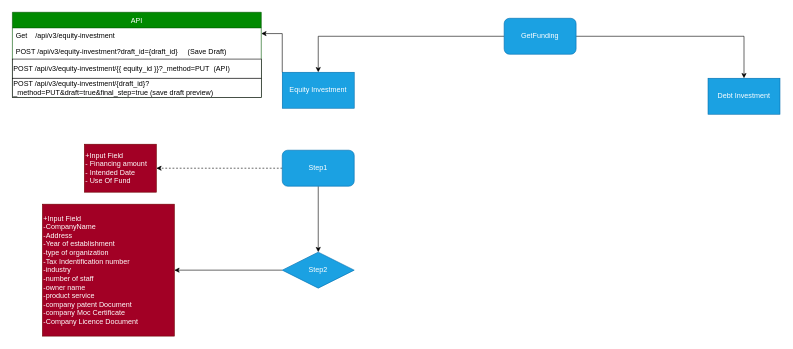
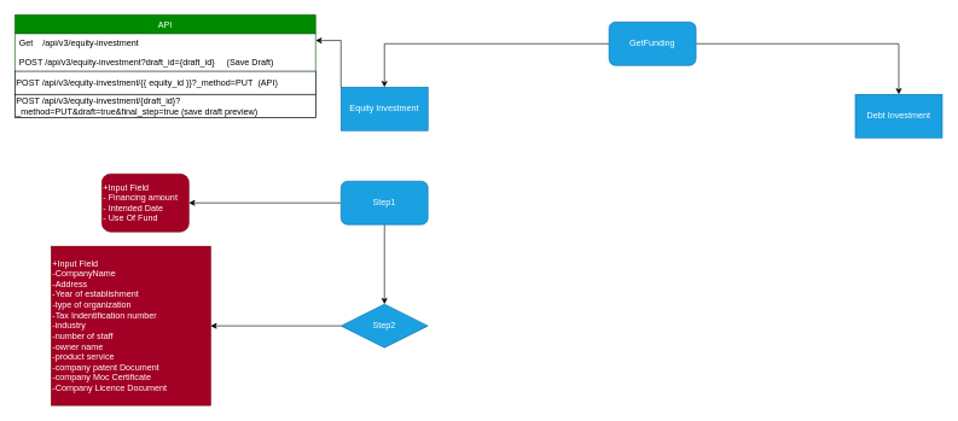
  <mxCell id="0" />
  <mxCell id="1" parent="0" />
  <mxCell id="2" style="edgeStyle=orthogonalEdgeStyle;rounded=0;orthogonalLoop=1;jettySize=auto;html=1;exitX=0;exitY=0.5;exitDx=0;exitDy=0;entryX=0.5;entryY=0;entryDx=0;entryDy=0;" edge="1" parent="1" source="4" target="6"><mxGeometry relative="1" as="geometry" /></mxCell>
  <mxCell id="3" style="edgeStyle=orthogonalEdgeStyle;rounded=0;orthogonalLoop=1;jettySize=auto;html=1;exitX=1;exitY=0.5;exitDx=0;exitDy=0;entryX=0.5;entryY=0;entryDx=0;entryDy=0;" edge="1" parent="1" source="4" target="7"><mxGeometry relative="1" as="geometry" /></mxCell>
  <mxCell id="4" value="GetFunding" style="rounded=1;whiteSpace=wrap;html=1;fillColor=#1ba1e2;strokeColor=#006EAF;fontColor=#ffffff;" vertex="1" parent="1"><mxGeometry x="840" y="30" width="120" height="60" as="geometry" /></mxCell>
  <mxCell id="5" style="edgeStyle=orthogonalEdgeStyle;rounded=0;orthogonalLoop=1;jettySize=auto;html=1;exitX=0;exitY=0;exitDx=0;exitDy=0;entryX=1;entryY=0.25;entryDx=0;entryDy=0;" edge="1" parent="1" source="6" target="12"><mxGeometry relative="1" as="geometry" /></mxCell>
  <mxCell id="6" value="Equity Investment" style="rounded=0;whiteSpace=wrap;html=1;fillColor=#1ba1e2;strokeColor=#006EAF;fontColor=#ffffff;" vertex="1" parent="1"><mxGeometry x="470" y="120" width="120" height="60" as="geometry" /></mxCell>
  <mxCell id="7" value="Debt Investment" style="rounded=0;whiteSpace=wrap;html=1;fillColor=#1ba1e2;strokeColor=#006EAF;fontColor=#ffffff;" vertex="1" parent="1"><mxGeometry x="1180" y="130" width="120" height="60" as="geometry" /></mxCell>
- <mxCell id="8" style="edgeStyle=orthogonalEdgeStyle;rounded=0;orthogonalLoop=1;jettySize=auto;html=1;exitX=0;exitY=0.5;exitDx=0;exitDy=0;entryX=1;entryY=0.5;entryDx=0;entryDy=0;dashed=1;" edge="1" parent="1" source="10" target="11"><mxGeometry relative="1" as="geometry" /></mxCell>
+ <mxCell id="8" style="edgeStyle=orthogonalEdgeStyle;rounded=0;orthogonalLoop=1;jettySize=auto;html=1;exitX=0;exitY=0.5;exitDx=0;exitDy=0;entryX=1;entryY=0.5;entryDx=0;entryDy=0;" edge="1" parent="1" source="10" target="11"><mxGeometry relative="1" as="geometry" /></mxCell>
  <mxCell id="9" style="edgeStyle=orthogonalEdgeStyle;rounded=0;orthogonalLoop=1;jettySize=auto;html=1;exitX=0.5;exitY=1;exitDx=0;exitDy=0;entryX=0.5;entryY=0;entryDx=0;entryDy=0;" edge="1" parent="1" source="10" target="18"><mxGeometry relative="1" as="geometry" /></mxCell>
  <mxCell id="10" value="Step1" style="rounded=1;whiteSpace=wrap;html=1;fillColor=#1ba1e2;strokeColor=#006EAF;fontColor=#ffffff;" vertex="1" parent="1"><mxGeometry x="470" y="250" width="120" height="60" as="geometry" /></mxCell>
- <mxCell id="11" value="+Input Field&lt;br&gt;&lt;div&gt;&lt;span&gt;- Financing amount&lt;/span&gt;&lt;/div&gt;- Intended Date&lt;br&gt;- Use Of Fund" style="rounded=0;whiteSpace=wrap;html=1;align=left;fillColor=#a20025;strokeColor=#6F0000;fontColor=#ffffff;" vertex="1" parent="1"><mxGeometry x="140" y="240" width="120" height="80" as="geometry" /></mxCell>
+ <mxCell id="11" value="+Input Field&lt;br&gt;&lt;div&gt;&lt;span&gt;- Financing amount&lt;/span&gt;&lt;/div&gt;- Intended Date&lt;br&gt;- Use Of Fund" style="whiteSpace=wrap;html=1;align=left;fillColor=#a20025;strokeColor=#6F0000;fontColor=#ffffff;rounded=1;" vertex="1" parent="1"><mxGeometry x="140" y="240" width="120" height="80" as="geometry" /></mxCell>
  <mxCell id="12" value="API" style="swimlane;fontStyle=0;childLayout=stackLayout;horizontal=1;startSize=26;horizontalStack=0;resizeParent=1;resizeParentMax=0;resizeLast=0;collapsible=1;marginBottom=0;fillColor=#008a00;strokeColor=#005700;fontColor=#ffffff;" vertex="1" parent="1"><mxGeometry x="20" y="20" width="415" height="142" as="geometry"><mxRectangle x="-500" y="80" width="50" height="26" as="alternateBounds" /></mxGeometry></mxCell>
  <mxCell id="13" value="Get    /api/v3/equity-investment" style="text;strokeColor=none;fillColor=none;align=left;verticalAlign=top;spacingLeft=4;spacingRight=4;overflow=hidden;rotatable=0;points=[[0,0.5],[1,0.5]];portConstraint=eastwest;" vertex="1" parent="12"><mxGeometry y="26" width="415" height="26" as="geometry" /></mxCell>
  <mxCell id="14" value="POST /api/v3/equity-investment?draft_id={draft_id}     (Save Draft)  " style="text;strokeColor=none;fillColor=none;align=left;verticalAlign=top;spacingLeft=4;spacingRight=4;overflow=hidden;rotatable=0;points=[[0,0.5],[1,0.5]];portConstraint=eastwest;" vertex="1" parent="12"><mxGeometry y="52" width="415" height="26" as="geometry" /></mxCell>
  <mxCell id="15" value="POST /api/v3/equity-investment/{{ equity_id }}?_method=PUT&amp;nbsp; (API)&amp;nbsp; &amp;nbsp;" style="rounded=0;whiteSpace=wrap;html=1;align=left;" vertex="1" parent="12"><mxGeometry y="78" width="415" height="32" as="geometry" /></mxCell>
  <mxCell id="16" value="POST /api/v3/equity-investment/{draft_id}?_method=PUT&amp;amp;draft=true&amp;amp;final_step=true (save draft preview)" style="rounded=0;whiteSpace=wrap;html=1;align=left;" vertex="1" parent="12"><mxGeometry y="110" width="415" height="32" as="geometry" /></mxCell>
  <mxCell id="17" style="edgeStyle=orthogonalEdgeStyle;rounded=0;orthogonalLoop=1;jettySize=auto;html=1;exitX=0;exitY=0.5;exitDx=0;exitDy=0;" edge="1" parent="1" source="18" target="19"><mxGeometry relative="1" as="geometry" /></mxCell>
  <mxCell id="18" value="Step2" style="rhombus;whiteSpace=wrap;html=1;fillColor=#1ba1e2;strokeColor=#006EAF;fontColor=#ffffff;" vertex="1" parent="1"><mxGeometry x="470" y="420" width="120" height="60" as="geometry" /></mxCell>
  <mxCell id="19" value="+Input Field&lt;br&gt;-CompanyName&amp;nbsp;&lt;br&gt;-Address&lt;br&gt;-Year of establishment&lt;br&gt;-type of organization&lt;br&gt;-Tax Indentification number&lt;br&gt;-industry&lt;br&gt;-number of staff&lt;br&gt;-owner name&lt;br&gt;-product service&lt;br&gt;-company patent Document&lt;br&gt;-company Moc Certificate&lt;br&gt;-Company Licence Document" style="whiteSpace=wrap;html=1;aspect=fixed;align=left;fillColor=#a20025;strokeColor=#6F0000;fontColor=#ffffff;" vertex="1" parent="1"><mxGeometry x="70" y="340" width="220" height="220" as="geometry" /></mxCell>
